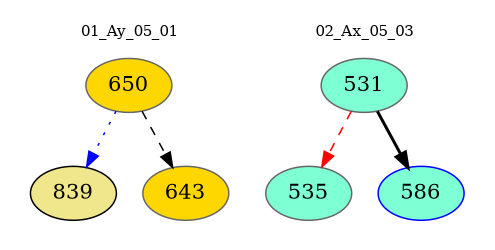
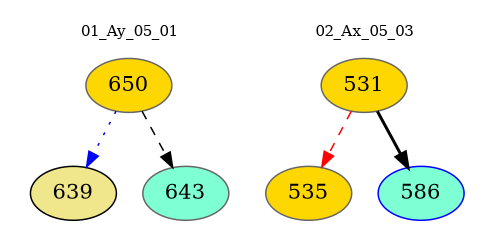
  digraph {
    node [color=gray40 fillcolor=gold style=filled]
    edge [color=black style=dashed]
    n1 [label=650]
-   n2 [color=black fillcolor=khaki label=839]
-   n3 [label=643]
-   n4 [fillcolor=aquamarine label=531]
-   n5 [fillcolor=aquamarine label=535]
+   n2 [color=black fillcolor=khaki label=639]
+   n3 [fillcolor=aquamarine label=643]
+   n4 [label=531]
+   n5 [label=535]
    n6 [color=blue fillcolor=aquamarine label=586]
    subgraph cluster_1 {
      color=white
      fontsize=10
      label="01_Ay_05_01"
      n1
      n2
      n3
    }
    subgraph cluster_2 {
      color=white
      fontsize=10
      label="02_Ax_05_03"
      n4
      n5
      n6
    }
    n1 -> n2 [color=blue style=dotted]
    n1 -> n3
    n4 -> n5 [color=red]
    n4 -> n6 [style=bold]
  }
